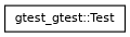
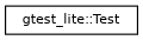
  digraph {
    rankdir=TB
-   n1 [color=black fillcolor=white fontname=Helvetica fontsize=10 height=0.2 label="gtest_gtest::Test" shape=record style=filled width=0.4]
+   n1 [color=black fillcolor=white fontname=Helvetica fontsize=10 height=0.2 label="gtest_lite::Test" shape=record style=filled width=0.4]
  }
